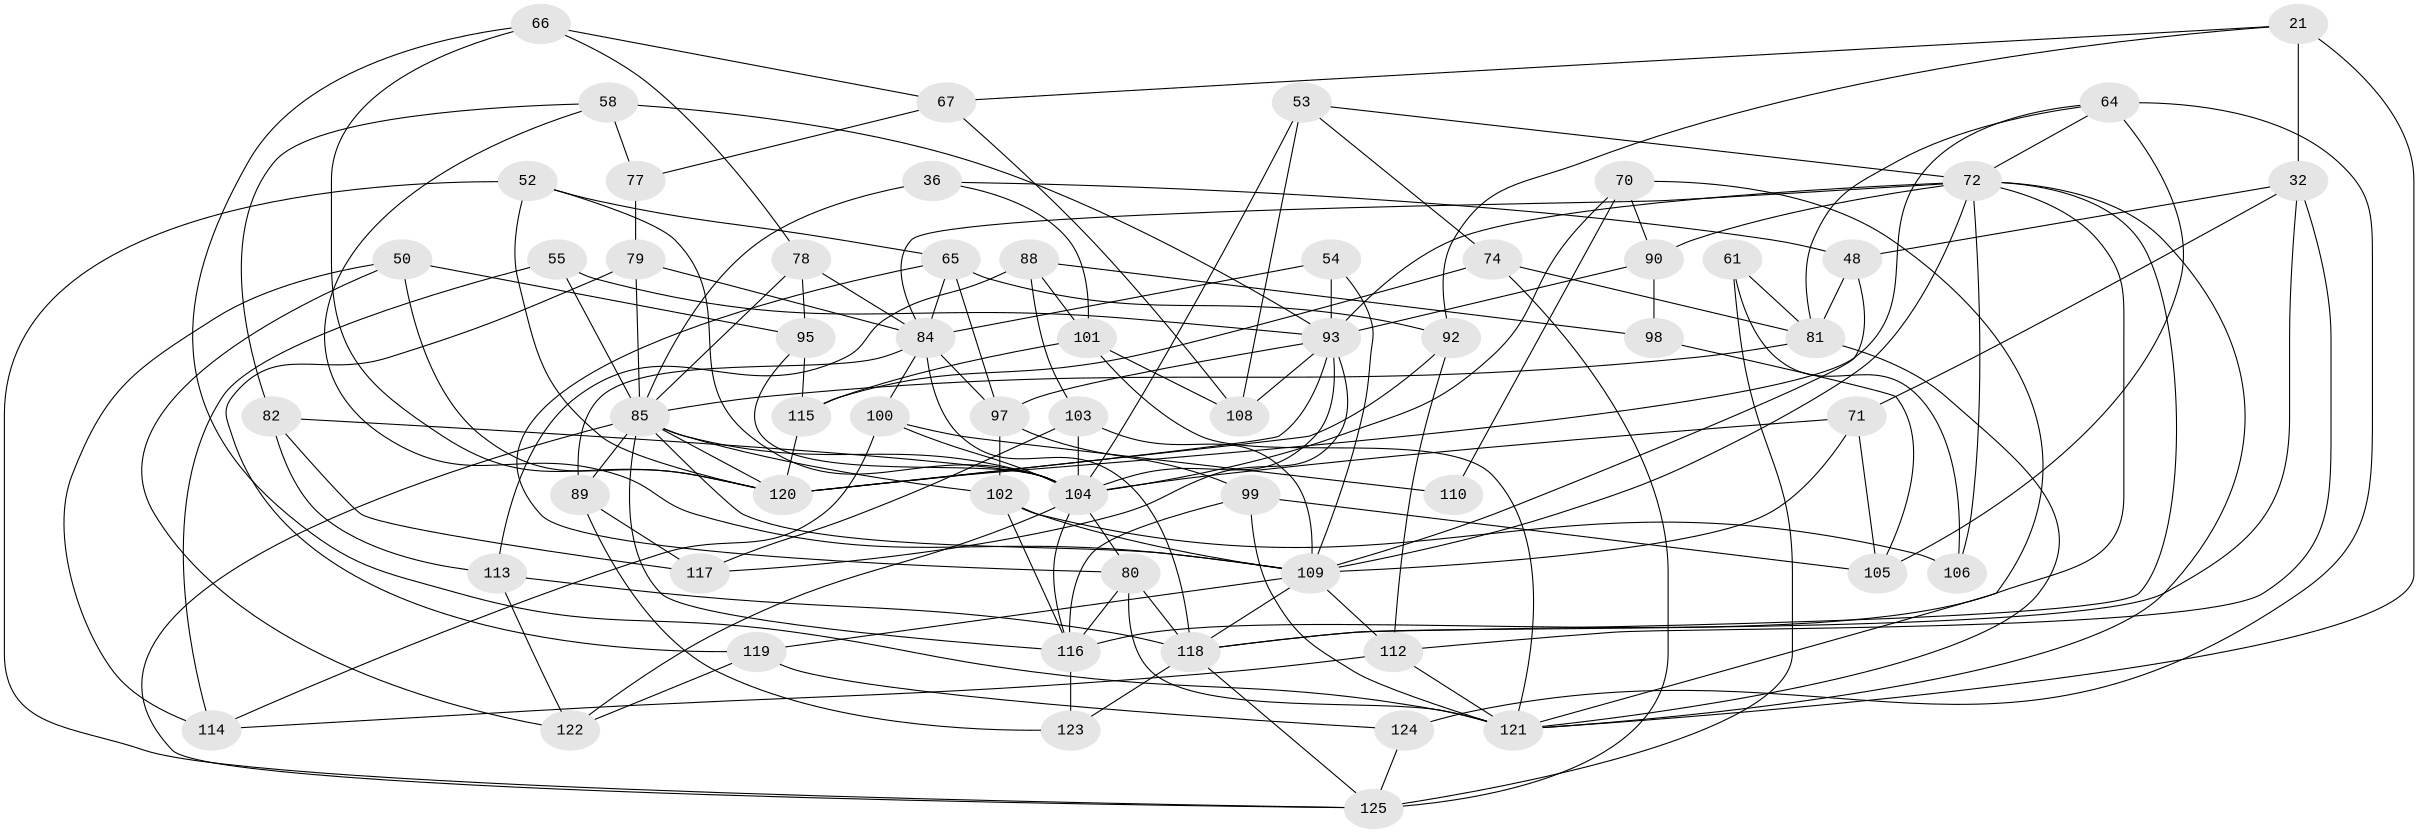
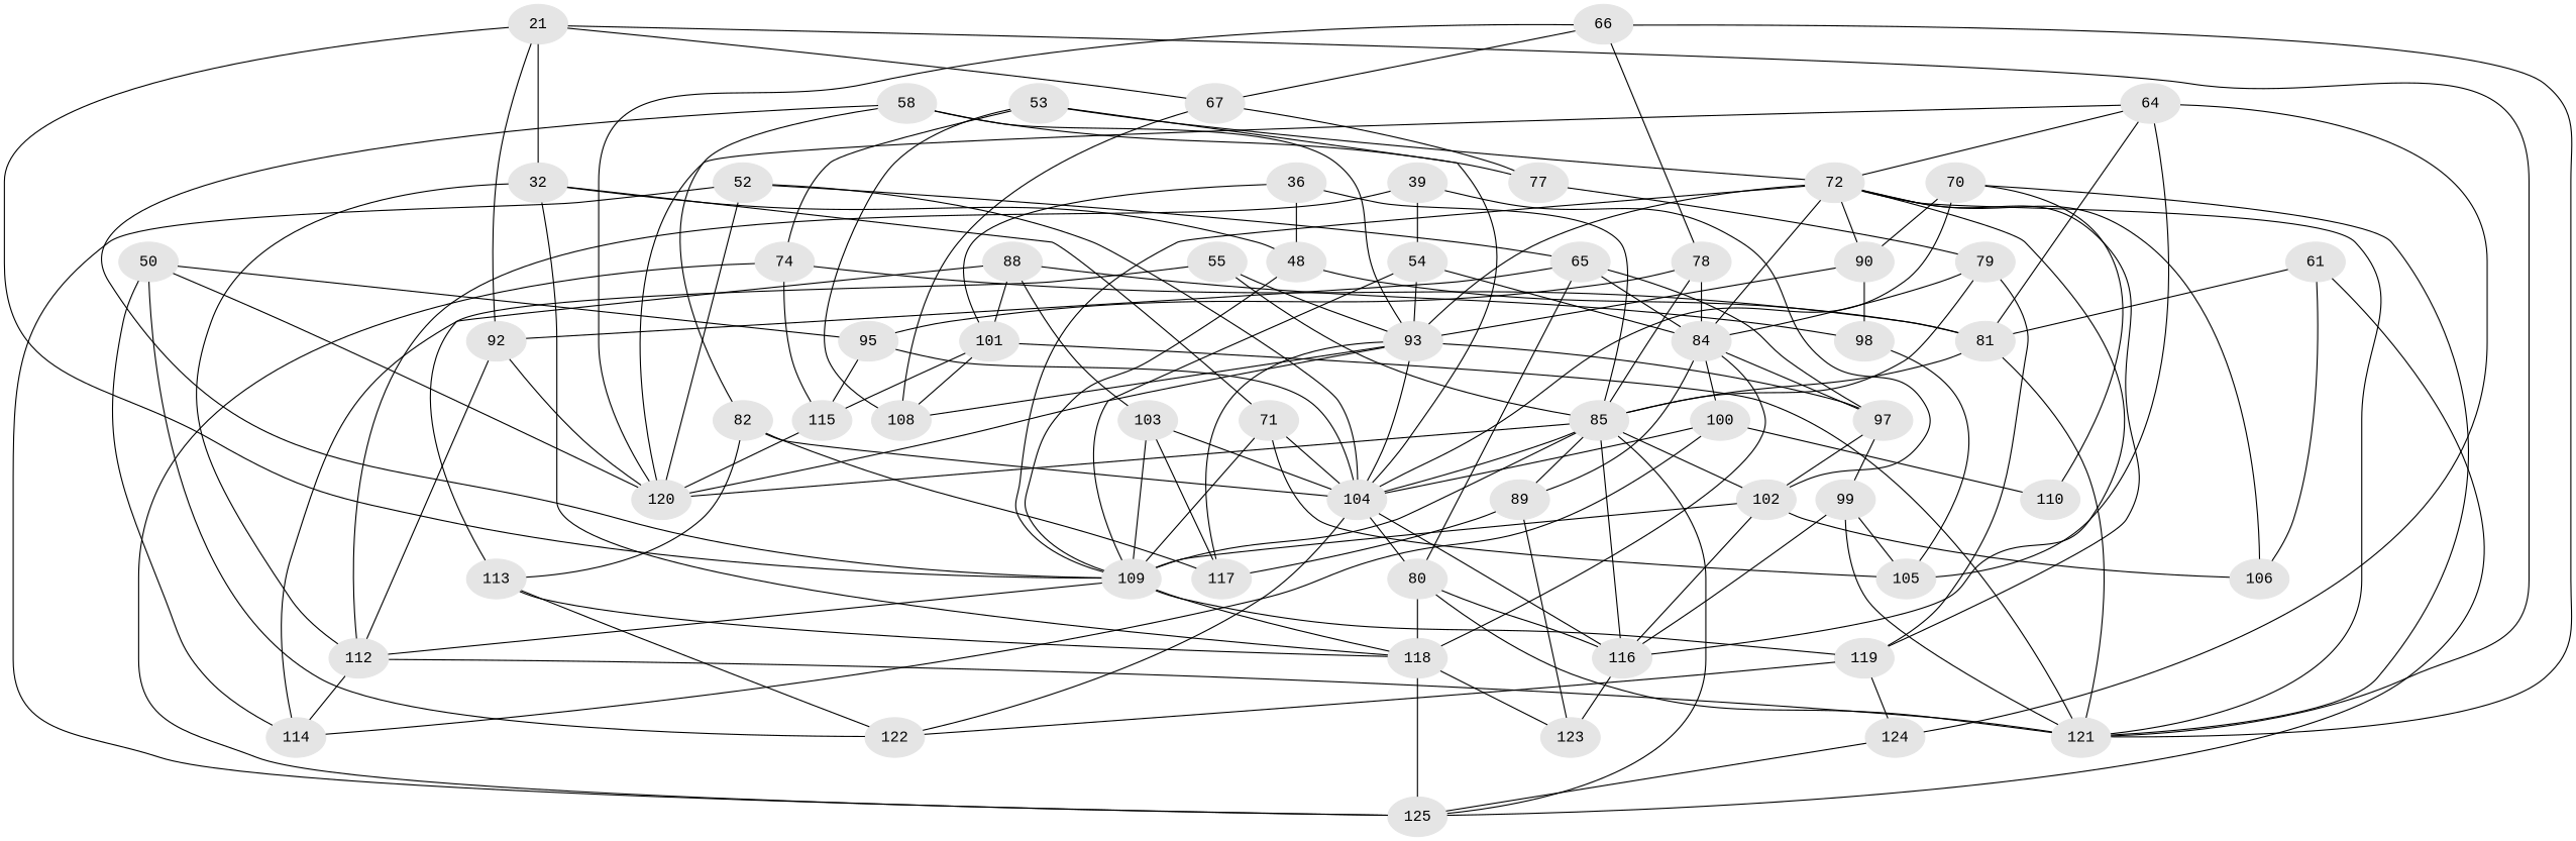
  graph {
    fontname="Liberation Mono"
    node [color=gray90 fontname="Liberation Mono" style=filled]
    edge [fontname="Liberation Mono"]
    21 [super="+2"]
    32 [super="+30"]
    67
    92
    109 [super="+69+94"]
    121 [super="+13+42+46"]
    48
    71
    112 [super="+43"]
    118 [super="+68"]
    108
    77
    120 [super="+35+111"]
    119
    81 [super="+47+60"]
    104 [super="+1+3+9+76+33+16"]
    105
    114
    125 [super="+41"]
    123
    36
    85 [super="+57+27+62"]
    101 [super="+91"]
    102 [super="+96"]
    116 [super="+107+73"]
    89
    115
+   39
    54
    84 [super="+59+45"]
    93 [super="+4+8+86"]
    106 [super="+12"]
    50
    95
    122
    65 [super="+51"]
    80 [super="+34"]
    97 [super="+5"]
    52
    72 [super="+14+28+44+37"]
    90 [super="+87"]
    53
    74 [super="+11"]
    100
    117
    55
    58
    82
    79
    113
    61
    64 [super="+31"]
    124
    99
    66
    78
    98
    70
    110
    88
    103
    21 -- 32 [weight=2]
    21 -- 67
    21 -- 92
+   21 -- 109
    21 -- 121
    32 -- 48
    32 -- 71
    32 -- 112
    32 -- 118
    67 -- 108
    67 -- 77
    92 -- 112
    92 -- 120
    109 -- 112
    109 -- 118 [weight=2]
    109 -- 119
    48 -- 109
    48 -- 81
    71 -- 109
    71 -- 104
    71 -- 105
    112 -- 121
    112 -- 114
    118 -- 125 [weight=2]
    118 -- 123
    77 -- 79
    119 -- 122
    119 -- 124
    81 -- 121
    81 -- 85 [weight=2]
    104 -- 116
    104 -- 122
    104 -- 80 [weight=2]
    36 -- 48
    36 -- 85 [weight=2]
    36 -- 101
    85 -- 109 [weight=2]
    85 -- 120
    85 -- 104 [weight=2]
    85 -- 125
    85 -- 102 [weight=2]
    85 -- 116
    85 -- 89
    101 -- 121 [weight=2]
    101 -- 108
    101 -- 115
    102 -- 109 [weight=2]
    102 -- 116
    102 -- 106 [weight=2]
    116 -- 123 [weight=2]
    89 -- 123
    89 -- 117
    115 -- 120
+   39 -- 112
+   39 -- 102 [weight=2]
+   39 -- 54
    54 -- 109
    54 -- 84
    54 -- 93
    84 -- 118
    84 -- 89
    84 -- 97
    84 -- 100
    93 -- 108
    93 -- 120
    93 -- 104 [weight=2]
    93 -- 97
    93 -- 117
    50 -- 120
    50 -- 114
    50 -- 95
    50 -- 122
    95 -- 104
    95 -- 115
    65 -- 92
    65 -- 84
    65 -- 80
    65 -- 97 [weight=2]
    80 -- 121
    80 -- 118
    80 -- 116 [weight=3]
    97 -- 102
    97 -- 99
    52 -- 120
    52 -- 104
    52 -- 125
    52 -- 65
    72 -- 109 [weight=2]
    72 -- 121
-   72 -- 118
+   72 -- 119
    72 -- 116
    72 -- 84
    72 -- 93 [weight=3]
    72 -- 106
    72 -- 90 [weight=2]
    90 -- 93 [weight=2]
    90 -- 98
    53 -- 108
    53 -- 104
    53 -- 72
    53 -- 74
    74 -- 81 [weight=2]
    74 -- 125 [weight=2]
    74 -- 115
    100 -- 104
    100 -- 114
    100 -- 110
    55 -- 114
    55 -- 85 [weight=2]
    55 -- 93
    58 -- 109
    58 -- 77
    58 -- 93
    58 -- 82
    82 -- 104
    82 -- 117
    82 -- 113
    79 -- 119
    79 -- 85
    79 -- 84
    113 -- 118
    113 -- 122
    61 -- 81
    61 -- 125
    61 -- 106
    64 -- 120
    64 -- 81
    64 -- 105
    64 -- 72
    64 -- 124 [weight=2]
    124 -- 125
    99 -- 121
    99 -- 105
    99 -- 116
    66 -- 67
    66 -- 121
    66 -- 120
    66 -- 78
    78 -- 85
    78 -- 84
    78 -- 95
    98 -- 105
    70 -- 121
    70 -- 104
    70 -- 90
    70 -- 110
    88 -- 101
    88 -- 113
    88 -- 98
    88 -- 103
    103 -- 109
    103 -- 104
    103 -- 117
  }
